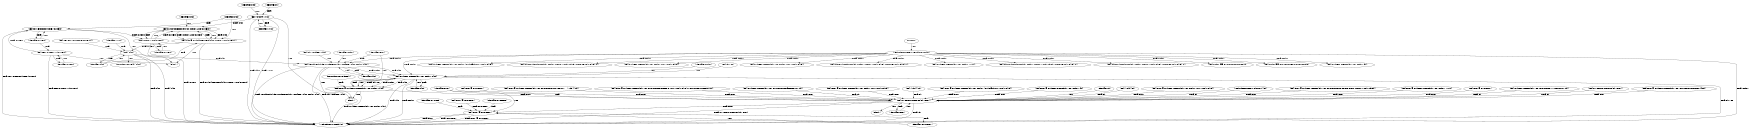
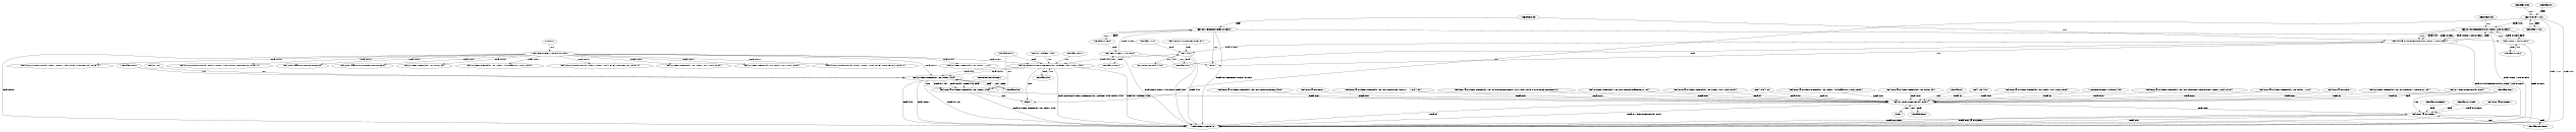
  digraph {
    fontname="DejaVu Sans"
    node [fontname="DejaVu Sans"]
    edge [fontname="DejaVu Sans"]
    n1 [label="(Call,zend_hash_index_update_ptr(ch->to_free->slist, option, slist))"]
    n2 [label="(Call,curl_easy_setopt(ch->cp, option, slist))"]
    n3 [label="(Block,)"]
    n4 [label="(MethodReturn,static int)"]
    n5 [label="(Identifier,slist)"]
    n6 [label="(Call,error = curl_easy_setopt(ch->cp, option, slist))"]
    n7 [label="(Identifier,slist)"]
    n8 [label="(MethodParameterIn,zend_long option)"]
    n9 [label="(Call,curl_easy_setopt(ch->cp, option, NULL))"]
    n10 [label="(Call,php_curl_option_str(ch, option, Z_STRVAL_P(zvalue), Z_STRLEN_P(zvalue), 0))"]
    n11 [label="(Call,php_curl_option_str(ch, option, Z_STRVAL_P(zvalue), Z_STRLEN_P(zvalue), 0))"]
    n12 [label="(Call,option == CURLOPT_PROTOCOLS)"]
    n13 [label="(Call,option == CURLOPT_REDIR_PROTOCOLS)"]
    n14 [label="(Call,curl_easy_setopt(ch->cp, option, fp))"]
    n15 [label="(Call,curl_easy_setopt(ch->cp, option, (curl_off_t)Z_LVAL_P(zvalue)))"]
    n16 [label="(Call,php_curl_option_str(ch, option, Z_STRVAL_P(zvalue), Z_STRLEN_P(zvalue), 0))"]
    n17 [label="(Call,curl_easy_setopt(ch->cp, option, Z_LVAL_P(zvalue)))"]
    n18 [label="(Call,curl_easy_setopt(ch->cp, option, Z_LVAL_P(zvalue)))"]
    n19 [label="(Call,php_curl_option_str(ch, option, Z_STRVAL_P(zvalue), Z_STRLEN_P(zvalue), 1))"]
    1000117
    n21 [label="(Call,!slist)"]
    n22 [label="(Identifier,slist)"]
    n23 [label="(ControlStructure,if (!slist))"]
    n24 [label="(Call,slist = curl_slist_append(slist, Z_STRVAL_P(current)))"]
    n25 [label="(Call,curl_slist_append(slist, Z_STRVAL_P(current)))"]
    n26 [label="(Block,)"]
    n27 [label="(Call,Z_STRVAL_P(current))"]
    n28 [label="(Identifier,current)"]
    n29 [label="(Call,*slist = NULL)"]
    n30 [label="(Identifier,NULL)"]
    n31 [label="(Call,convert_to_string_ex(current))"]
    n32 [label="(Identifier,current)"]
    n33 [label="(Call,SEPARATE_ZVAL(current))"]
    n34 [label="(Identifier,current)"]
    n35 [label="(Call,SAVE_CURL_ERROR(ch, error))"]
    n36 [label="(Call,error != CURLE_OK)"]
    n37 [label="(Block,)"]
    n38 [label="(Identifier,error)"]
    n39 [label="(Identifier,CURLE_OK)"]
    n40 [label="(Call,ch->to_free->slist)"]
    n41 [label="(Identifier,option)"]
    n42 [label="(Call,error = curl_easy_setopt(ch->cp, CURLOPT_POSTREDIR, Z_LVAL_P(zvalue) & CURL_REDIR_POST_ALL))"]
    n43 [label="(Call,curl_easy_setopt(ch->cp, CURLOPT_PROGRESSDATA, ch))"]
    n44 [label="(Call,error != CURLE_OK)"]
    n45 [label="(Call,error = curl_easy_setopt(ch->cp, option, Z_LVAL_P(zvalue)))"]
    n46 [label="(Call,(void *) ch)"]
    n47 [label="(Call,error = curl_easy_setopt(ch->cp, option, (curl_off_t)Z_LVAL_P(zvalue)))"]
    n48 [label="(Identifier,NULL)"]
    n49 [label="(Identifier,error)"]
    n50 [label="(Call,ch->cp)"]
    n51 [label="(Call,error = curl_easy_setopt(ch->cp, option, fp))"]
    n52 [label="(Identifier,ch)"]
    n53 [label="(Call,(void *)ch)"]
    n54 [label="(Identifier,SUCCESS)"]
    n55 [label="(Call,error = curl_easy_setopt(ch->cp, option, Z_LVAL_P(zvalue)))"]
    n56 [label="(MethodParameterIn,php_curl *ch)"]
    n57 [label="(Identifier,slist)"]
    n58 [label="(Call,ZEND_HASH_FOREACH_END())"]
    n59 [label="(Call,error = curl_easy_setopt(ch->cp, CURLOPT_COPYPOSTFIELDS, Z_STRVAL_P(zvalue)))"]
    n60 [label="(Identifier,FAILURE)"]
    n61 [label="(Identifier,error)"]
    n62 [label="(ControlStructure,break;)"]
    n63 [label="(Call,error = curl_easy_setopt(ch->cp, option, NULL))"]
    n64 [label="(Call,error = CURLE_OK)"]
    n65 [label="(Call,curl_easy_setopt(ch->cp, CURLOPT_FNMATCH_DATA, ch))"]
    n66 [label="(Identifier,slist)"]
    n67 [label="(Call,SAVE_CURL_ERROR(ch, error))"]
    n68 [label="(Call,error = curl_easy_setopt(ch->cp, CURLOPT_HTTPPOST, first))"]
    n69 [label="(Identifier,slist)"]
    n70 [label="(Identifier,option)"]
    n71 [label="(Call,error = CURLE_OK)"]
    n72 [label="(Identifier,ph)"]
    n73 [label="(Call,error = curl_easy_setopt(ch->cp, CURLOPT_PASSWDDATA,     (void *) ch))"]
    n1 -> n2 [label="DDG: option"]
    n1 -> n2 [label="DDG: slist"]
    n1 -> n3 [label="AST: "]
    n1 -> n4 [label="DDG: zend_hash_index_update_ptr(ch->to_free->slist, option, slist)"]
    n1 -> n4 [label="DDG: ch->to_free->slist"]
    n1 -> n5 [label="CFG: "]
    n2 -> n4 [label="DDG: slist"]
    n2 -> n4 [label="DDG: option"]
    n2 -> n4 [label="DDG: ch->cp"]
    n2 -> n6 [label="AST: "]
    n2 -> n6 [label="DDG: ch->cp"]
    n2 -> n6 [label="DDG: option"]
    n2 -> n6 [label="DDG: slist"]
    n2 -> n7 [label="CFG: "]
    n5 -> n1 [label="AST: "]
    n6 -> n2 [label="CFG: "]
    n6 -> n3 [label="AST: "]
    n6 -> n4 [label="DDG: curl_easy_setopt(ch->cp, option, slist)"]
    n6 -> n35 [label="DDG: error"]
    n7 -> n2 [label="AST: "]
    n8 -> n1 [label="DDG: option"]
    n8 -> n2 [label="DDG: option"]
    n8 -> n4 [label="DDG: option"]
    n8 -> n9 [label="DDG: option"]
    n8 -> n10 [label="DDG: option"]
    n8 -> n11 [label="DDG: option"]
    n8 -> n12 [label="DDG: option"]
    n8 -> n13 [label="DDG: option"]
    n8 -> n14 [label="DDG: option"]
    n8 -> n15 [label="DDG: option"]
    n8 -> n16 [label="DDG: option"]
    n8 -> n17 [label="DDG: option"]
    n8 -> n18 [label="DDG: option"]
    n8 -> n19 [label="DDG: option"]
    1000117 -> n8 [label="AST: "]
    n21 -> n1 [label="DDG: slist"]
    n21 -> n4 [label="DDG: slist"]
    n21 -> n4 [label="DDG: !slist"]
    n21 -> n22 [label="CFG: "]
    n21 -> n23 [label="AST: "]
    n22 -> n21 [label="AST: "]
    n22 -> n24 [label="CFG: "]
    n24 -> n4 [label="DDG: curl_slist_append(slist, Z_STRVAL_P(current))"]
    n24 -> n21 [label="DDG: current"]
    n24 -> n25 [label="CFG: "]
    n24 -> n26 [label="AST: "]
+   n25 -> n4 [label="DDG: Z_STRVAL_P(current)"]
    n25 -> n24 [label="AST: "]
    n25 -> n24 [label="DDG: slist"]
    n25 -> n24 [label="DDG: Z_STRVAL_P(current)"]
    n25 -> n27 [label="CFG: "]
    n27 -> n4 [label="DDG: current"]
    n27 -> n25 [label="AST: "]
    n27 -> n25 [label="DDG: current"]
    n27 -> n28 [label="CFG: "]
    n28 -> n27 [label="AST: "]
    n29 -> n3 [label="AST: "]
    n29 -> n4 [label="DDG: NULL"]
    n29 -> n4 [label="DDG: slist"]
    n29 -> n25 [label="DDG: slist"]
    n29 -> n30 [label="CFG: "]
    n30 -> n29 [label="AST: "]
-   n31 -> n4 [label="DDG: convert_to_string_ex(current)"]
+   n31 -> n4 [label="DDG: convert_to_convert_ex(current)"]
    n31 -> n26 [label="AST: "]
    n31 -> n27 [label="DDG: current"]
    n31 -> n32 [label="CFG: "]
    n32 -> n31 [label="AST: "]
    n32 -> n33 [label="CFG: "]
    n33 -> n4 [label="DDG: SEPARATE_ZVAL(current)"]
    n33 -> n26 [label="AST: "]
    n33 -> n31 [label="DDG: current"]
    n33 -> n34 [label="CFG: "]
    n34 -> n33 [label="AST: "]
    n35 -> n4 [label="DDG: ch"]
    n35 -> n4 [label="DDG: SAVE_CURL_ERROR(ch, error)"]
    n35 -> n36 [label="DDG: error"]
    n35 -> n37 [label="AST: "]
    n35 -> n38 [label="CFG: "]
    n36 -> n4 [label="DDG: error"]
    n36 -> n4 [label="DDG: CURLE_OK"]
    n36 -> n4 [label="DDG: error != CURLE_OK"]
    n36 -> n39 [label="CFG: "]
    n38 -> n35 [label="AST: "]
    n39 -> n36 [label="AST: "]
    n40 -> n1 [label="AST: "]
    n41 -> n2 [label="AST: "]
    n42 -> n35 [label="DDG: error"]
    n43 -> n35 [label="DDG: ch"]
    n44 -> n36 [label="DDG: CURLE_OK"]
    n45 -> n35 [label="DDG: error"]
    n46 -> n35 [label="DDG: ch"]
    n47 -> n35 [label="DDG: error"]
    n48 -> n21 [label="CFG: "]
    n49 -> n35 [label="CFG: "]
    n49 -> n36 [label="AST: "]
    n50 -> n2 [label="AST: "]
    n51 -> n35 [label="DDG: error"]
    n52 -> n35 [label="AST: "]
    n53 -> n35 [label="DDG: ch"]
    n54 -> n36 [label="CFG: "]
    n55 -> n35 [label="DDG: error"]
    n56 -> n35 [label="DDG: ch"]
    n57 -> n25 [label="AST: "]
    n58 -> n21 [label="CFG: "]
    n59 -> n35 [label="DDG: error"]
    n60 -> n36 [label="CFG: "]
    n61 -> n1 [label="CFG: "]
    n61 -> n6 [label="AST: "]
    n62 -> n6 [label="CFG: "]
    n63 -> n35 [label="DDG: error"]
    n64 -> n35 [label="DDG: error"]
    n65 -> n35 [label="DDG: ch"]
    n66 -> n29 [label="AST: "]
    n67 -> n35 [label="DDG: ch"]
    n68 -> n35 [label="DDG: error"]
    n69 -> n24 [label="AST: "]
    n69 -> n31 [label="CFG: "]
    n70 -> n1 [label="AST: "]
    n71 -> n35 [label="DDG: error"]
    n72 -> n29 [label="CFG: "]
    n73 -> n35 [label="DDG: error"]
  }
